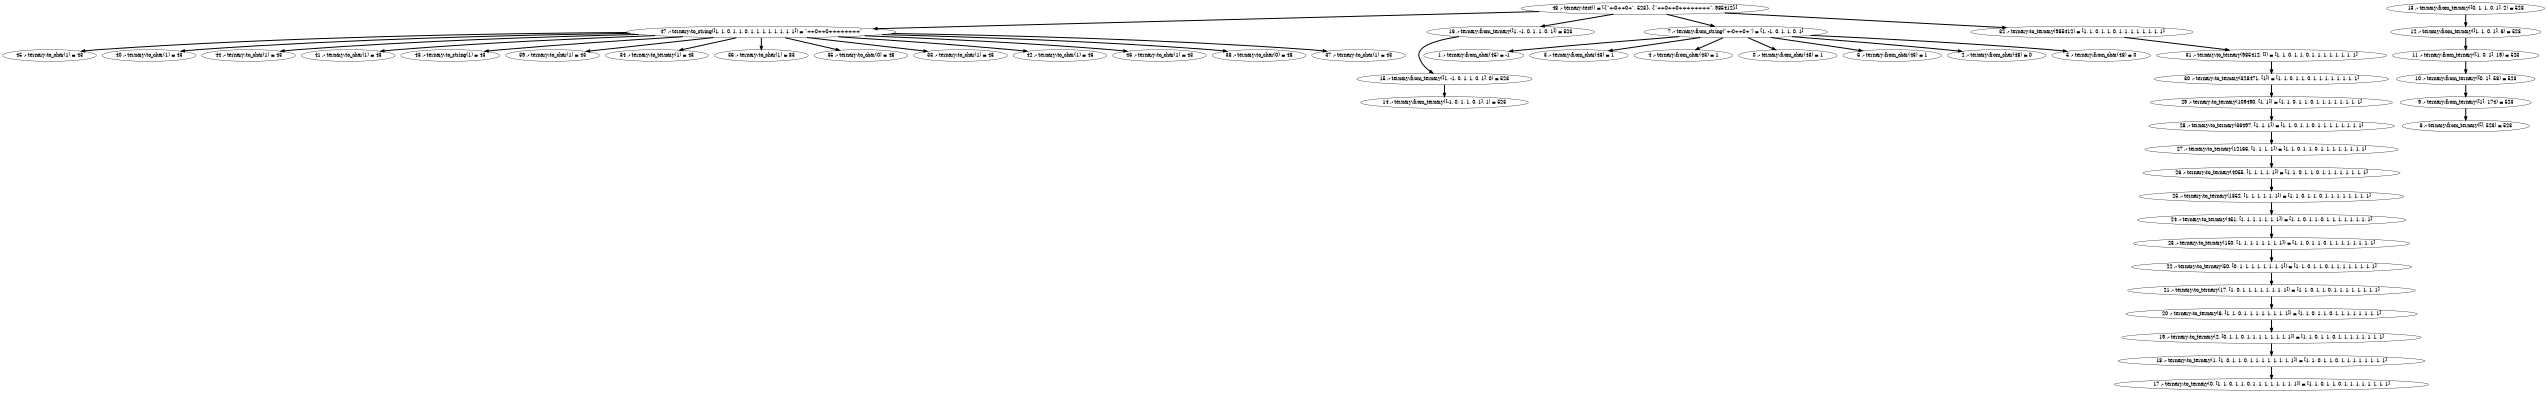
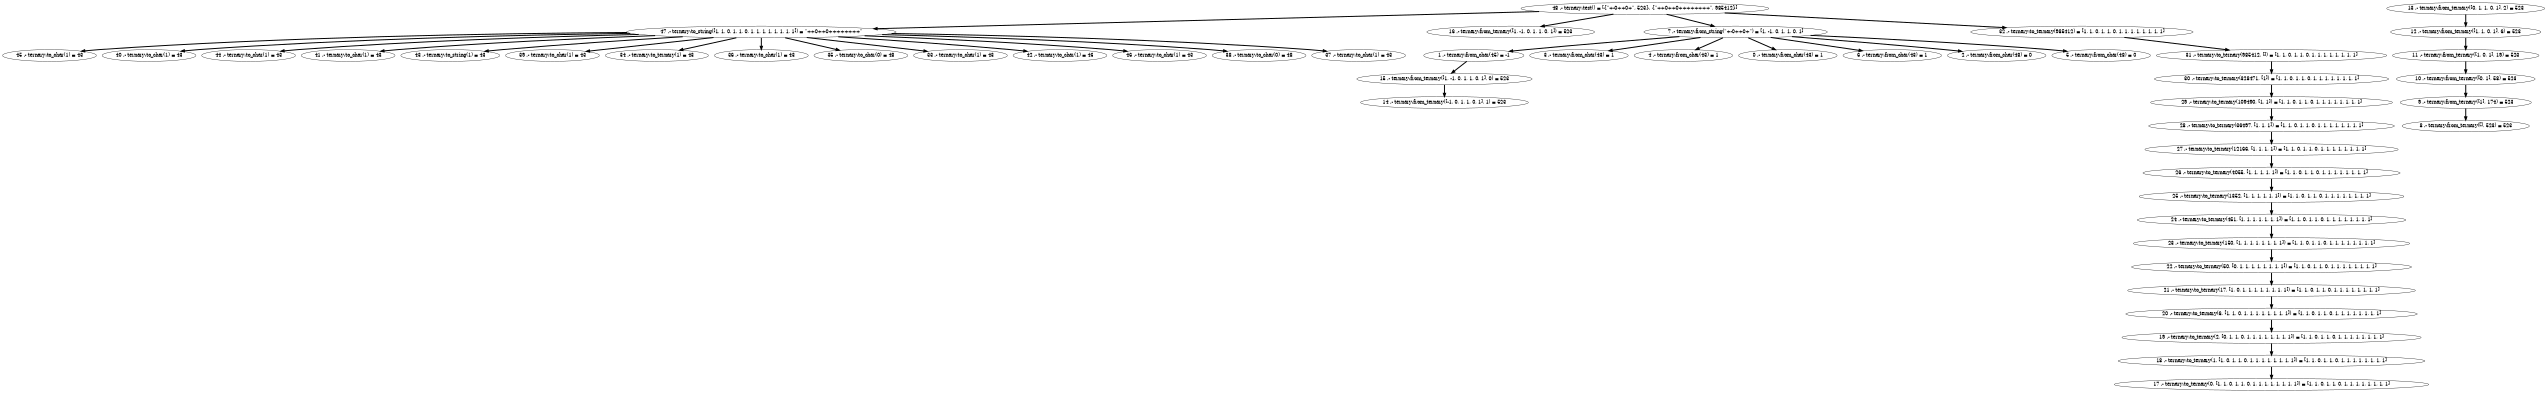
  digraph {
    node [shape=ellipse]
    edge [color=black penwidth=3]
    n1 [label="15 .- ternary:from_ternary([1, -1, 0, 1, 1, 0, 1], 0) = 523"]
    n2 [label="14 .- ternary:from_ternary([-1, 0, 1, 1, 0, 1], 1) = 523"]
    n3 [label="25 .- ternary:to_ternary(1352, [1, 1, 1, 1, 1, 1]) = [1, 1, 0, 1, 1, 0, 1, 1, 1, 1, 1, 1, 1, 1]"]
    n4 [label="24 .- ternary:to_ternary(451, [1, 1, 1, 1, 1, 1, 1]) = [1, 1, 0, 1, 1, 0, 1, 1, 1, 1, 1, 1, 1, 1]"]
    n5 [label="23 .- ternary:to_ternary(150, [1, 1, 1, 1, 1, 1, 1, 1]) = [1, 1, 0, 1, 1, 0, 1, 1, 1, 1, 1, 1, 1, 1]"]
    n6 [label="13 .- ternary:from_ternary([0, 1, 1, 0, 1], 2) = 523"]
    n7 [label="12 .- ternary:from_ternary([1, 1, 0, 1], 6) = 523"]
    n8 [label="11 .- ternary:from_ternary([1, 0, 1], 19) = 523"]
    n9 [label="8 .- ternary:from_ternary([], 523) = 523"]
    n10 [label="45 .- ternary:to_char(1) = 43"]
    n11 [label="21 .- ternary:to_ternary(17, [1, 0, 1, 1, 1, 1, 1, 1, 1, 1]) = [1, 1, 0, 1, 1, 0, 1, 1, 1, 1, 1, 1, 1, 1]"]
    n12 [label="20 .- ternary:to_ternary(6, [1, 1, 0, 1, 1, 1, 1, 1, 1, 1, 1]) = [1, 1, 0, 1, 1, 0, 1, 1, 1, 1, 1, 1, 1, 1]"]
    n13 [label="19 .- ternary:to_ternary(2, [0, 1, 1, 0, 1, 1, 1, 1, 1, 1, 1, 1]) = [1, 1, 0, 1, 1, 0, 1, 1, 1, 1, 1, 1, 1, 1]"]
    n14 [label="47 .- ternary:to_string([1, 1, 0, 1, 1, 0, 1, 1, 1, 1, 1, 1, 1, 1]) = \"++0++0++++++++\""]
    n15 [label="40 .- ternary:to_char(1) = 43"]
    n16 [label="44 .- ternary:to_char(1) = 43"]
    n17 [label="41 .- ternary:to_char(1) = 43"]
    n18 [label="43 .- ternary:to_string(1) = 43"]
    n19 [label="39 .- ternary:to_char(1) = 43"]
    n20 [label="34 .- ternary:to_ternary(1) = 43"]
-   n21 [label="36 .- ternary:to_char(1) = 83"]
+   n21 [label="36 .- ternary:to_char(1) = 43"]
    n22 [label="35 .- ternary:to_char(0) = 48"]
    n23 [label="33 .- ternary:to_char(1) = 43"]
    n24 [label="42 .- ternary:to_char(1) = 46"]
    n25 [label="46 .- ternary:to_char(1) = 43"]
    n26 [label="38 .- ternary:to_char(0) = 48"]
    n27 [label="37 .- ternary:to_char(1) = 43"]
    n28 [label="22 .- ternary:to_ternary(50, [0, 1, 1, 1, 1, 1, 1, 1, 1]) = [1, 1, 0, 1, 1, 0, 1, 1, 1, 1, 1, 1, 1, 1]"]
    n29 [label="10 .- ternary:from_ternary([0, 1], 58) = 523"]
    n30 [label="9 .- ternary:from_ternary([1], 174) = 523"]
    n31 [label="26 .- ternary:to_ternary(4055, [1, 1, 1, 1, 1]) = [1, 1, 0, 1, 1, 0, 1, 1, 1, 1, 1, 1, 1, 1]"]
    n32 [label="18 .- ternary:to_ternary(1, [1, 0, 1, 1, 0, 1, 1, 1, 1, 1, 1, 1, 1]) = [1, 1, 0, 1, 1, 0, 1, 1, 1, 1, 1, 1, 1, 1]"]
    n33 [label="1 .- ternary:from_char(45) = -1"]
    n34 [label="28 .- ternary:to_ternary(36497, [1, 1, 1]) = [1, 1, 0, 1, 1, 0, 1, 1, 1, 1, 1, 1, 1, 1]"]
    n35 [label="27 .- ternary:to_ternary(12166, [1, 1, 1, 1]) = [1, 1, 0, 1, 1, 0, 1, 1, 1, 1, 1, 1, 1, 1]"]
    n36 [label="16 .- ternary:from_ternary([1, -1, 0, 1, 1, 0, 1]) = 523"]
    n37 [label="7 .- ternary:from_string(\"+-0++0+\") = [1, -1, 0, 1, 1, 0, 1]"]
    n38 [label="3 .- ternary:from_char(43) = 1"]
    n39 [label="4 .- ternary:from_char(43) = 1"]
    n40 [label="0 .- ternary:from_char(43) = 1"]
    n41 [label="6 .- ternary:from_char(43) = 1"]
    n42 [label="2 .- ternary:from_char(48) = 0"]
    n43 [label="5 .- ternary:from_char(48) = 0"]
    n44 [label="32 .- ternary:to_ternary(985412) = [1, 1, 0, 1, 1, 0, 1, 1, 1, 1, 1, 1, 1, 1]"]
    n45 [label="31 .- ternary:to_ternary(985412, []) = [1, 1, 0, 1, 1, 0, 1, 1, 1, 1, 1, 1, 1, 1]"]
    n46 [label="30 .- ternary:to_ternary(328471, [1]) = [1, 1, 0, 1, 1, 0, 1, 1, 1, 1, 1, 1, 1, 1]"]
    n47 [label="17 .- ternary:to_ternary(0, [1, 1, 0, 1, 1, 0, 1, 1, 1, 1, 1, 1, 1, 1]) = [1, 1, 0, 1, 1, 0, 1, 1, 1, 1, 1, 1, 1, 1]"]
    n48 [label="29 .- ternary:to_ternary(109490, [1, 1]) = [1, 1, 0, 1, 1, 0, 1, 1, 1, 1, 1, 1, 1, 1]"]
    n49 [label="48 .- ternary:test() = [{\"+-0++0+\", 523}, {\"++0++0++++++++\", 985412}]"]
    n1 -> n2
    n3 -> n4
    n4 -> n5
    n5 -> n28
    n6 -> n7
    n7 -> n8
    n8 -> n29
    n11 -> n12
    n12 -> n13
    n13 -> n32
    n14 -> n10
    n14 -> n15
    n14 -> n16
    n14 -> n17
    n14 -> n18
    n14 -> n19
    n14 -> n20
    n14 -> n21
    n14 -> n22
    n14 -> n23
    n14 -> n24
    n14 -> n25
    n14 -> n26
    n14 -> n27
    n28 -> n11
    n29 -> n30
    n30 -> n9
    n31 -> n3
    n32 -> n47
    n34 -> n35
    n35 -> n31
-   n36 -> n1
+   n33 -> n1
    n37 -> n33
    n37 -> n38
    n37 -> n39
    n37 -> n40
    n37 -> n41
    n37 -> n42
    n37 -> n43
    n44 -> n45
    n45 -> n46
    n46 -> n48
    n48 -> n34
    n49 -> n14
    n49 -> n36
    n49 -> n37
    n49 -> n44
  }
